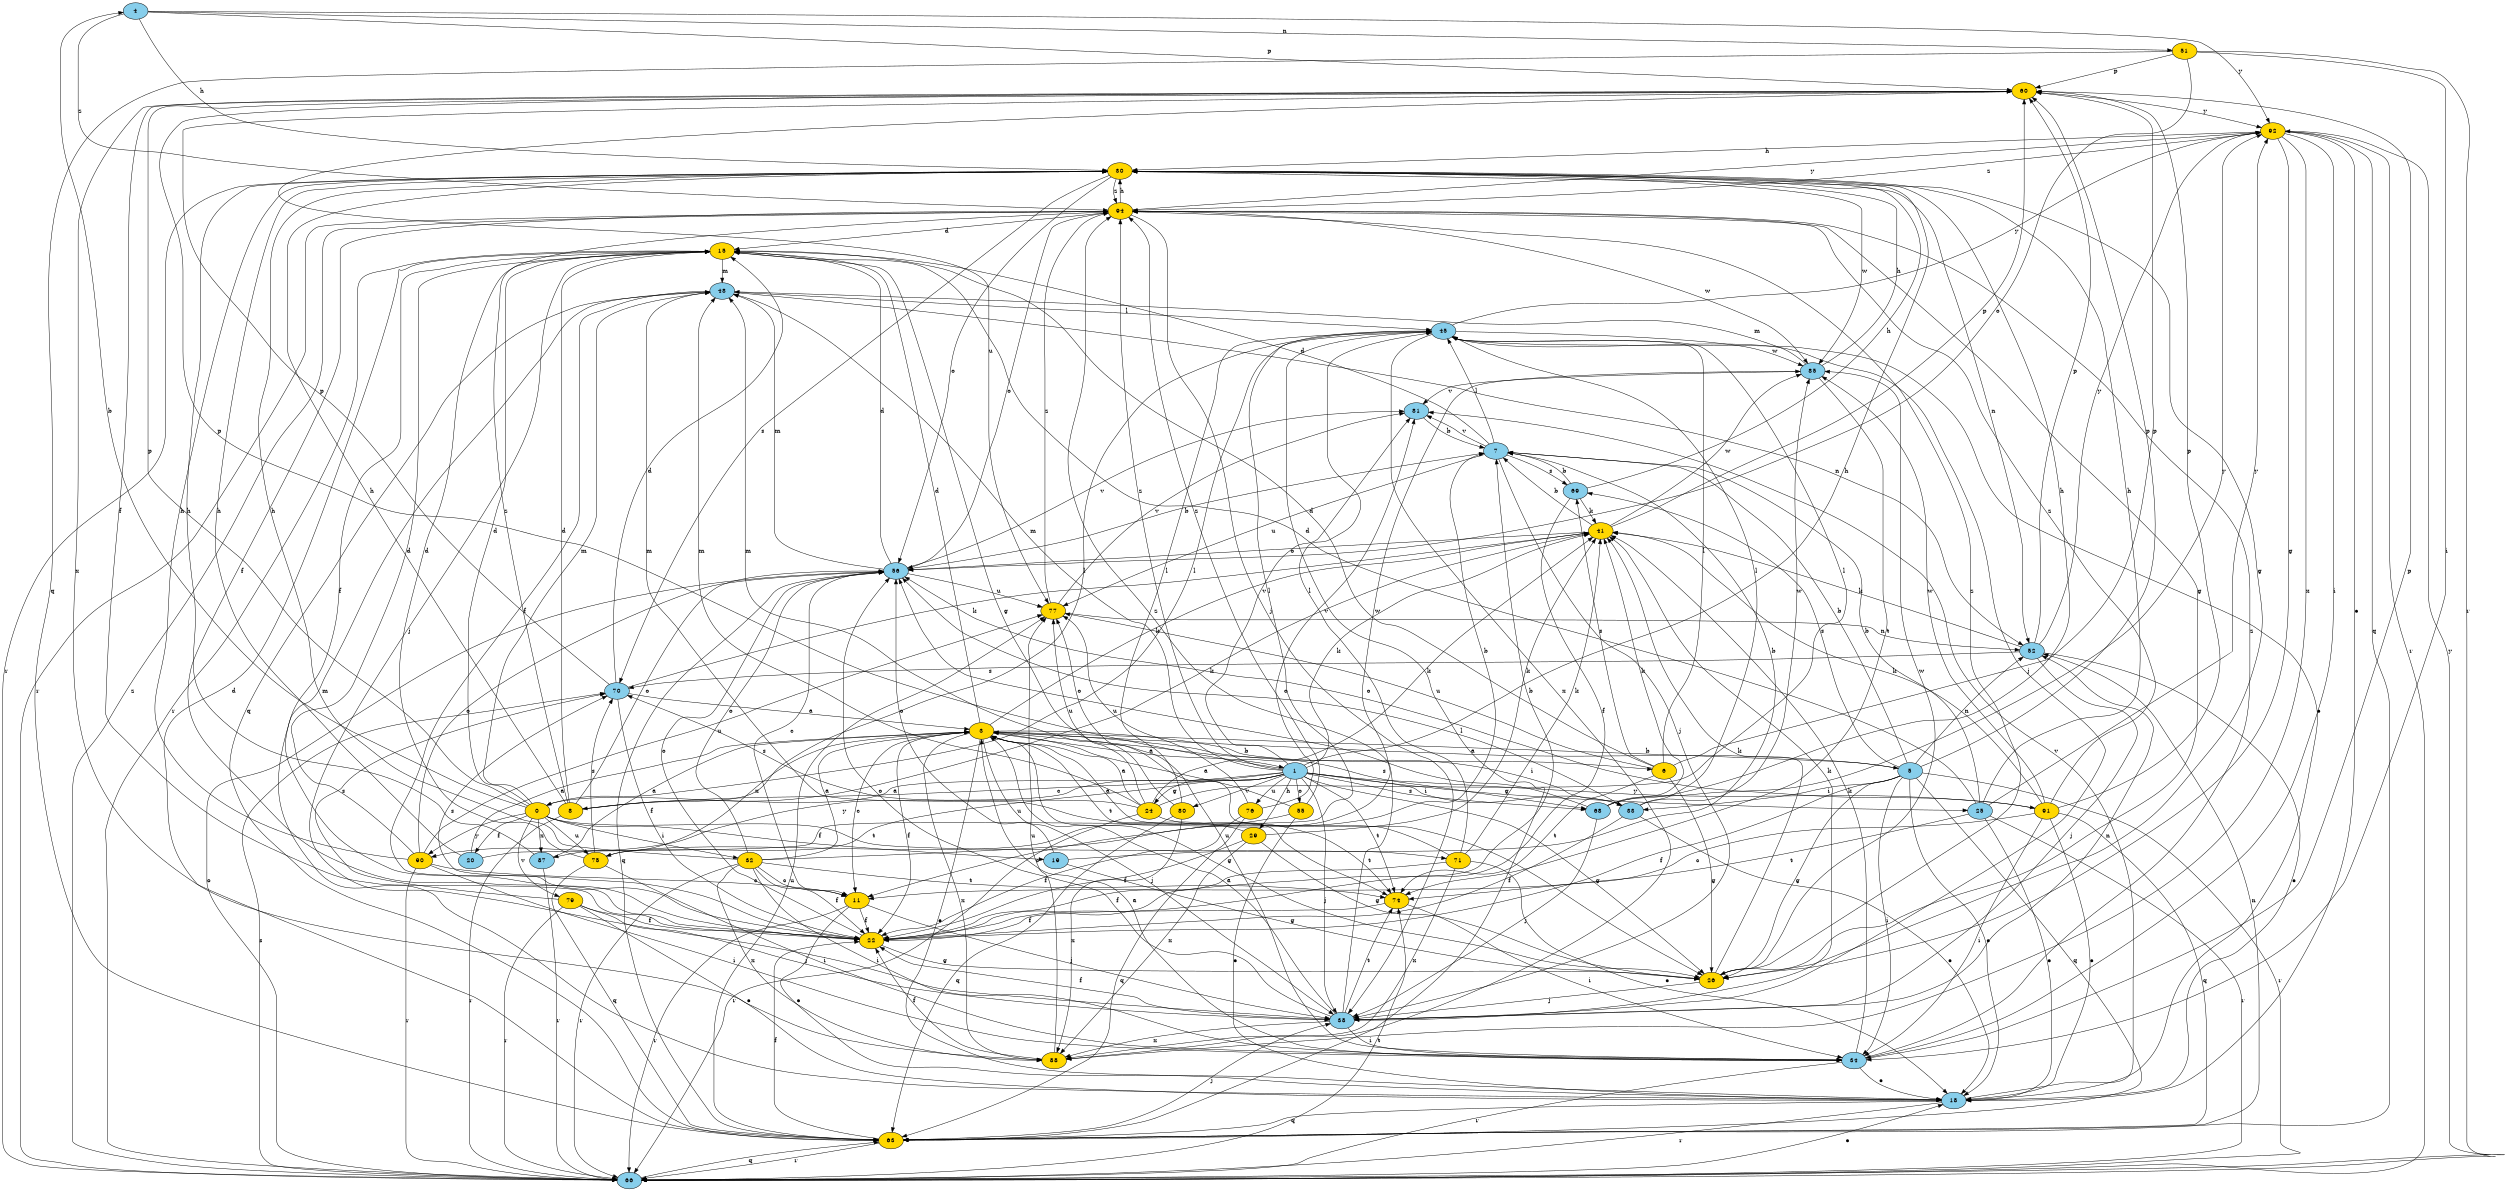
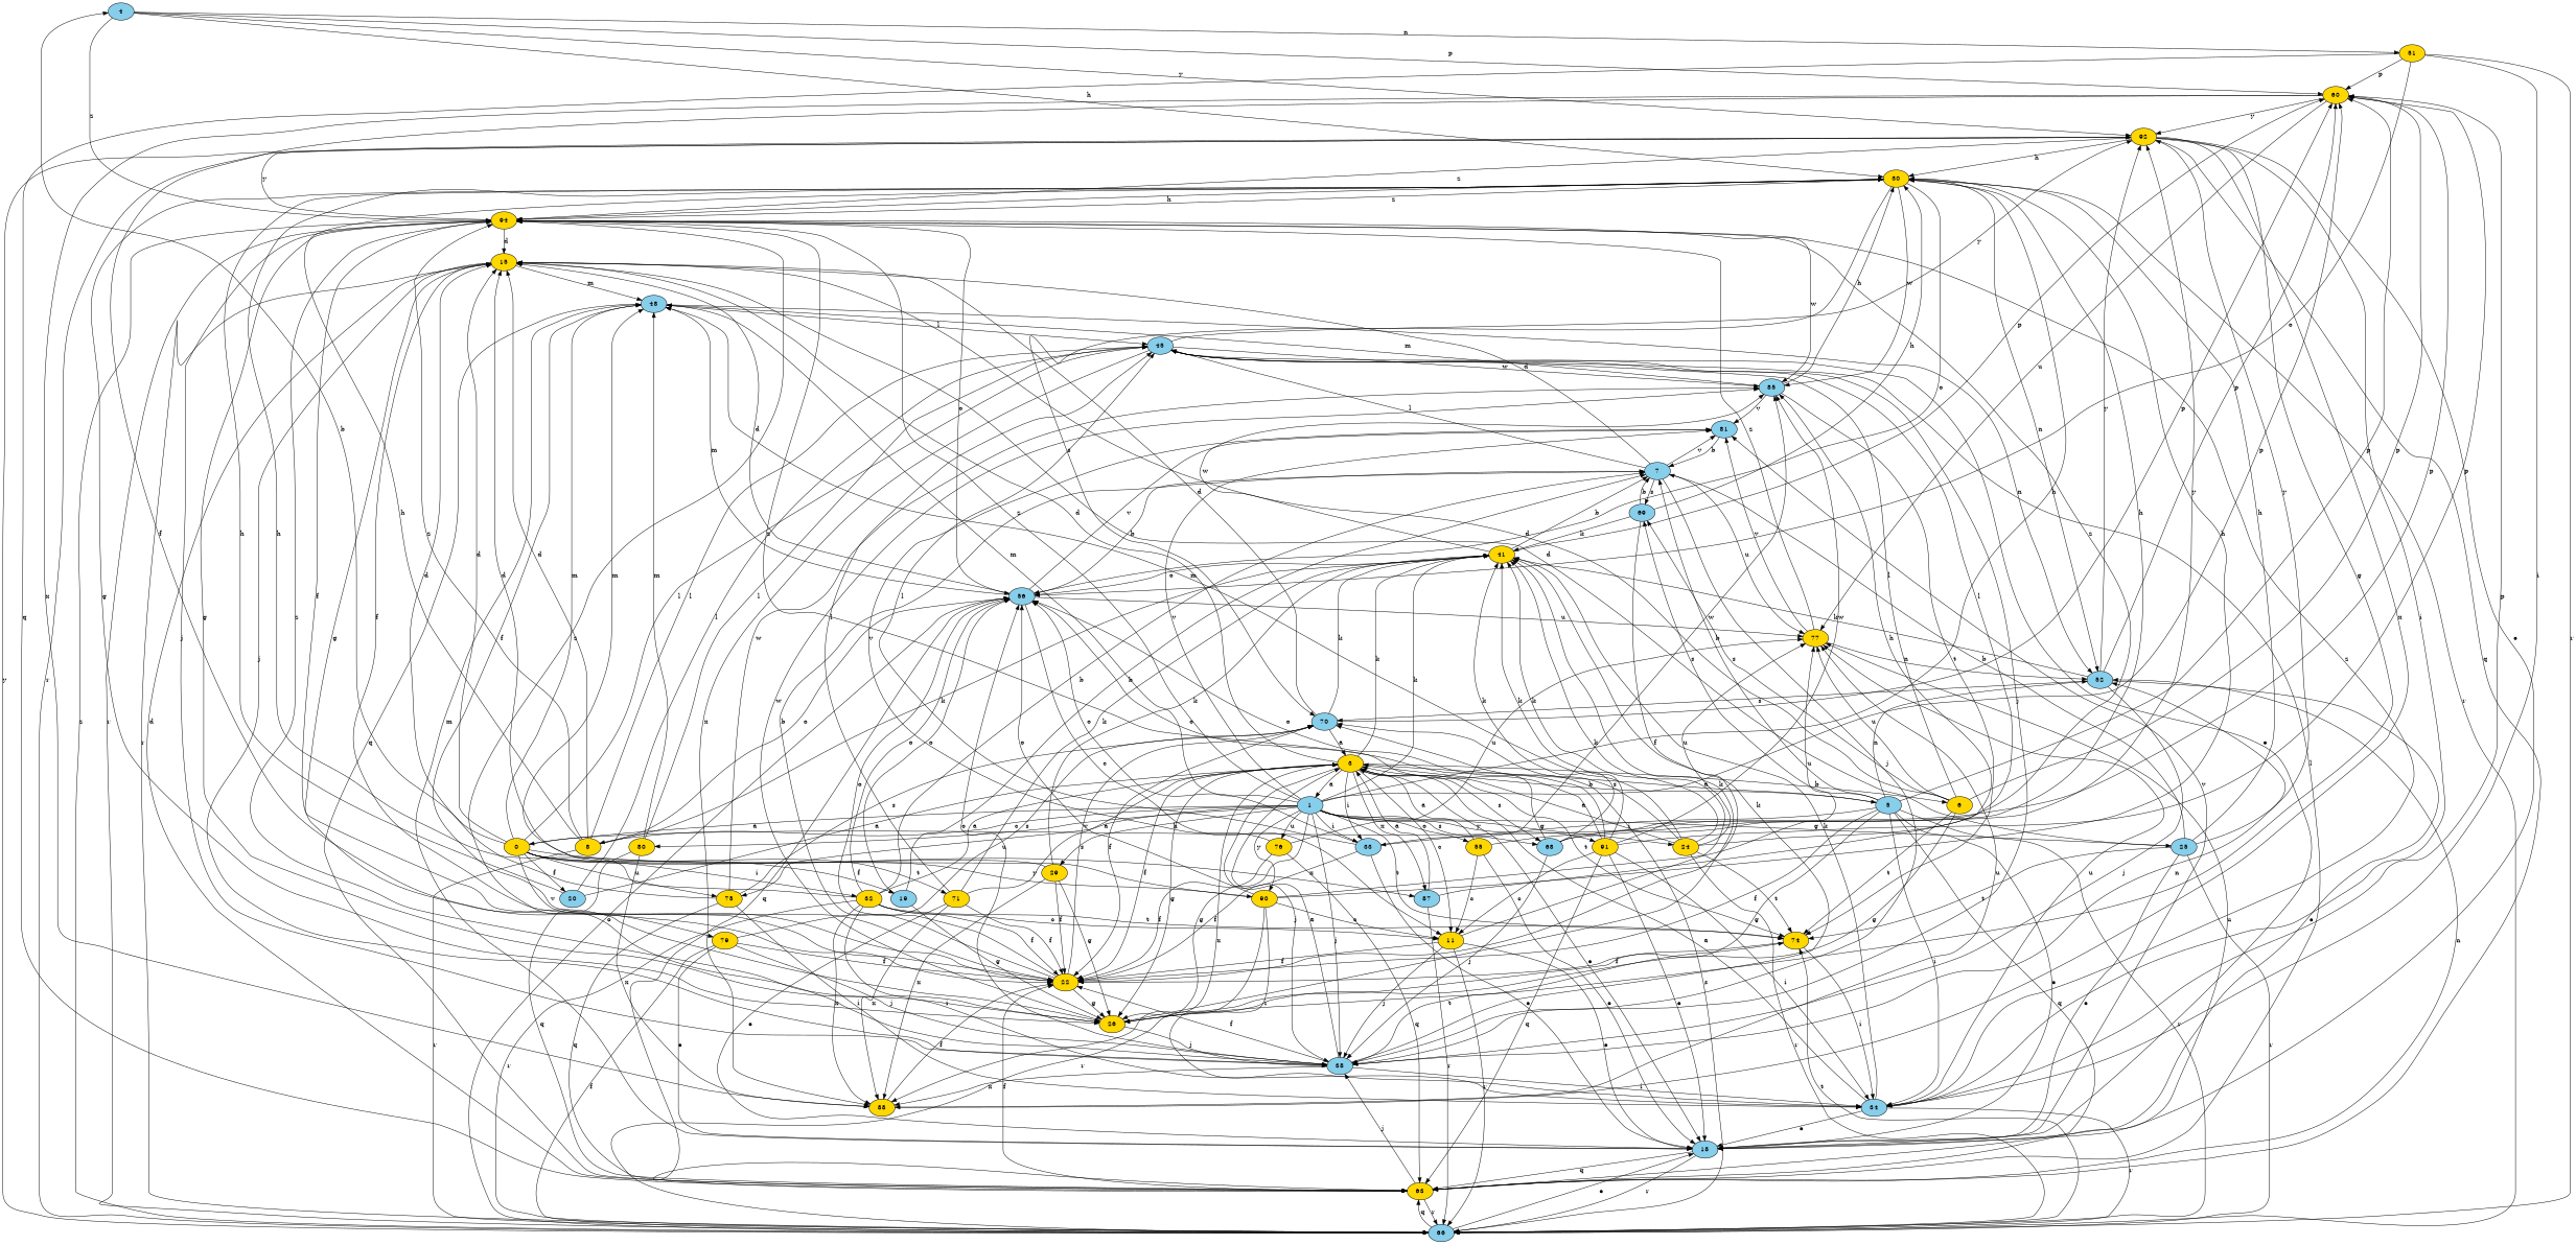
  strict digraph {
    node [fillcolor=gold style=filled]
    4 [fillcolor=skyblue]
    0
    15
    19 [fillcolor=skyblue]
    20 [fillcolor=skyblue]
    32
    45 [fillcolor=skyblue]
    48 [fillcolor=skyblue]
    60
    71
    75
    79
    87 [fillcolor=skyblue]
    90
    30
    n16 [label=94]
    51
    92
    26
    38 [fillcolor=skyblue]
    22
    66 [fillcolor=skyblue]
    7 [fillcolor=skyblue]
    56 [fillcolor=skyblue]
    3
    74
    11
    88
    34 [fillcolor=skyblue]
    18 [fillcolor=skyblue]
    85 [fillcolor=skyblue]
    52 [fillcolor=skyblue]
    63
    77
    41
    70 [fillcolor=skyblue]
    1 [fillcolor=skyblue]
    8
    24
    25 [fillcolor=skyblue]
    29
    33 [fillcolor=skyblue]
    55
    68 [fillcolor=skyblue]
    76
    80
    81 [fillcolor=skyblue]
    91
    5 [fillcolor=skyblue]
    6
    69 [fillcolor=skyblue]
    4 -> 60 [label=p]
    4 -> 30 [label=h]
    4 -> n16 [label=z]
    4 -> 51 [label=n]
    4 -> 92 [label=y]
    0 -> 4 [label=b]
    0 -> 15 [label=d]
    0 -> 19 [label=f]
    0 -> 20 [label=f]
    0 -> 32 [label=i]
    0 -> 45 [label=l]
    0 -> 48 [label=m]
    0 -> 60 [label=p]
    0 -> 71 [label=t]
    0 -> 75 [label=u]
    0 -> 79 [label=v]
    0 -> 87 [label=x]
    0 -> 90 [label=y]
    15 -> 48 [label=m]
    15 -> 26 [label=g]
    15 -> 38 [label=j]
    15 -> 22 [label=f]
    15 -> 66 [label=r]
    19 -> 26 [label=g]
    19 -> 7 [label=b]
    19 -> 56 [label=o]
    20 -> 45 [label=l]
    20 -> 30 [label=h]
    20 -> 3 [label=a]
    32 -> 30 [label=h]
    32 -> 22 [label=f]
    32 -> 66 [label=r]
    32 -> 7 [label=b]
    32 -> 56 [label=o]
    32 -> 3 [label=a]
    32 -> 74 [label=t]
    32 -> 11 [label=c]
    32 -> 88 [label=x]
    32 -> 34 [label=i]
    45 -> 92 [label=y]
    45 -> 38 [label=j]
    45 -> 88 [label=x]
    45 -> 18 [label=e]
    45 -> 85 [label=w]
    48 -> 45 [label=l]
    48 -> 22 [label=f]
    48 -> 52 [label=n]
    48 -> 63 [label=q]
    60 -> 92 [label=y]
    60 -> 22 [label=f]
    60 -> 88 [label=x]
    60 -> 77 [label=u]
    71 -> 45 [label=l]
    71 -> 22 [label=f]
    71 -> 3 [label=a]
    71 -> 88 [label=x]
    71 -> 18 [label=e]
    71 -> 41 [label=k]
    75 -> 15 [label=d]
    75 -> 34 [label=i]
    75 -> 85 [label=w]
    75 -> 63 [label=q]
    75 -> 70 [label=s]
    79 -> 38 [label=j]
    79 -> 22 [label=f]
-   79 -> 66 [label=r]
+   79 -> 66 [label=f]
    79 -> 18 [label=e]
    79 -> 70 [label=s]
-   87 -> 30 [label=h]
+   87 -> 85 [label=h]
    87 -> 66 [label=r]
    87 -> 3 [label=a]
    90 -> 15 [label=d]
    90 -> 30 [label=h]
    90 -> 66 [label=r]
    90 -> 56 [label=o]
    90 -> 11 [label=c]
    90 -> 34 [label=i]
    90 -> 77 [label=u]
    30 -> n16 [label=z]
    30 -> 26 [label=g]
    30 -> 66 [label=r]
    30 -> 56 [label=o]
    30 -> 85 [label=w]
    30 -> 52 [label=n]
    30 -> 70 [label=s]
    n16 -> 15 [label=d]
    n16 -> 30 [label=h]
    n16 -> 92 [label=y]
    n16 -> 26 [label=g]
    n16 -> 38 [label=j]
    n16 -> 22 [label=f]
    n16 -> 66 [label=r]
    n16 -> 56 [label=o]
    n16 -> 85 [label=w]
    51 -> 60 [label=p]
    51 -> 66 [label=r]
    51 -> 56 [label=o]
    51 -> 34 [label=i]
    51 -> 63 [label=q]
    92 -> 30 [label=h]
    92 -> n16 [label=z]
    92 -> 26 [label=g]
    92 -> 66 [label=r]
    92 -> 88 [label=x]
    92 -> 34 [label=i]
    92 -> 18 [label=e]
    92 -> 63 [label=q]
    26 -> n16 [label=z]
    26 -> 38 [label=j]
    26 -> 85 [label=w]
    26 -> 41 [label=k]
    38 -> n16 [label=z]
    38 -> 22 [label=f]
    38 -> 56 [label=o]
    38 -> 3 [label=a]
    38 -> 74 [label=t]
    38 -> 88 [label=x]
    38 -> 34 [label=i]
    38 -> 52 [label=n]
    38 -> 41 [label=k]
    22 -> 26 [label=g]
    22 -> 7 [label=b]
    22 -> 56 [label=o]
    22 -> 70 [label=s]
    66 -> n16 [label=z]
    66 -> 92 [label=y]
    66 -> 56 [label=o]
    66 -> 74 [label=t]
    66 -> 18 [label=e]
    66 -> 63 [label=q]
    66 -> 70 [label=s]
    7 -> 15 [label=d]
    7 -> 45 [label=l]
    7 -> 38 [label=j]
    7 -> 77 [label=u]
    7 -> 81 [label=v]
    7 -> 69 [label=s]
    56 -> 15 [label=d]
    56 -> 48 [label=m]
    56 -> 7 [label=b]
    56 -> 11 [label=c]
    56 -> 63 [label=q]
    56 -> 77 [label=u]
    56 -> 81 [label=v]
    3 -> 15 [label=d]
    3 -> 87 [label=x]
    3 -> 26 [label=g]
    3 -> 38 [label=j]
    3 -> 22 [label=f]
    3 -> 74 [label=t]
    3 -> 11 [label=c]
    3 -> 88 [label=x]
    3 -> 18 [label=e]
    3 -> 41 [label=k]
    3 -> 1 [label=a]
    3 -> 33 [label=i]
    3 -> 68 [label=s]
    3 -> 5 [label=b]
    3 -> 6 [label=b]
    74 -> 22 [label=f]
    74 -> 34 [label=i]
    11 -> 38 [label=j]
    11 -> 22 [label=f]
    11 -> 66 [label=r]
    11 -> 18 [label=e]
+   11 -> 41 [label=k]
    88 -> 22 [label=f]
    88 -> 77 [label=u]
    34 -> 60 [label=p]
    34 -> n16 [label=z]
    34 -> 66 [label=r]
    34 -> 3 [label=a]
    34 -> 18 [label=e]
    34 -> 77 [label=u]
    34 -> 41 [label=k]
    18 -> 48 [label=m]
    18 -> 66 [label=r]
    18 -> 63 [label=q]
    18 -> 81 [label=v]
    85 -> 48 [label=m]
    85 -> 30 [label=h]
    85 -> 74 [label=t]
    85 -> 81 [label=v]
    52 -> 60 [label=p]
    52 -> 92 [label=y]
    52 -> 38 [label=j]
    52 -> 18 [label=e]
    52 -> 41 [label=k]
    52 -> 70 [label=s]
    63 -> 15 [label=d]
    63 -> 45 [label=l]
    63 -> 38 [label=j]
    63 -> 22 [label=f]
    63 -> 66 [label=r]
    63 -> 52 [label=n]
    63 -> 77 [label=u]
    77 -> n16 [label=z]
    77 -> 52 [label=n]
    77 -> 81 [label=v]
    41 -> 60 [label=p]
    41 -> 7 [label=b]
    41 -> 56 [label=o]
    41 -> 85 [label=w]
    70 -> 15 [label=d]
    70 -> 60 [label=p]
    70 -> 22 [label=f]
    70 -> 3 [label=a]
    70 -> 41 [label=k]
    1 -> 0 [label=a]
    1 -> 48 [label=m]
    1 -> 60 [label=p]
    1 -> 75 [label=u]
    1 -> 90 [label=y]
    1 -> 30 [label=h]
    1 -> n16 [label=z]
    1 -> 26 [label=g]
    1 -> 38 [label=j]
    1 -> 74 [label=t]
    1 -> 41 [label=k]
    1 -> 8 [label=c]
    1 -> 24 [label=g]
    1 -> 25 [label=g]
    1 -> 29 [label=h]
    1 -> 33 [label=i]
    1 -> 55 [label=o]
    1 -> 68 [label=s]
    1 -> 76 [label=u]
    1 -> 80 [label=v]
    1 -> 81 [label=v]
    1 -> 91 [label=y]
    8 -> 15 [label=d]
    8 -> 45 [label=l]
    8 -> 30 [label=h]
    8 -> n16 [label=z]
    8 -> 66 [label=r]
    8 -> 56 [label=o]
    8 -> 41 [label=k]
    24 -> 45 [label=l]
    24 -> 48 [label=m]
    24 -> 66 [label=r]
    24 -> 3 [label=a]
    24 -> 74 [label=t]
    24 -> 77 [label=u]
    24 -> 41 [label=k]
    24 -> 70 [label=s]
    25 -> 15 [label=d]
    25 -> 30 [label=h]
    25 -> 92 [label=y]
    25 -> 66 [label=r]
    25 -> 7 [label=b]
    25 -> 74 [label=t]
    25 -> 18 [label=e]
    29 -> 48 [label=m]
    29 -> 26 [label=g]
    29 -> 22 [label=f]
    29 -> 88 [label=x]
    29 -> 41 [label=k]
    33 -> 45 [label=l]
    33 -> 22 [label=f]
    33 -> 56 [label=o]
    33 -> 18 [label=e]
    33 -> 85 [label=w]
    55 -> n16 [label=z]
    55 -> 3 [label=a]
    55 -> 11 [label=c]
    55 -> 18 [label=e]
    68 -> 30 [label=h]
    68 -> 92 [label=y]
    68 -> 38 [label=j]
    68 -> 56 [label=o]
    68 -> 41 [label=k]
    76 -> 22 [label=f]
    76 -> 63 [label=q]
    76 -> 77 [label=u]
    76 -> 81 [label=v]
    80 -> 45 [label=l]
    80 -> 48 [label=m]
    80 -> 88 [label=x]
    80 -> 63 [label=q]
    81 -> 7 [label=b]
    91 -> 60 [label=p]
    91 -> n16 [label=z]
    91 -> 56 [label=o]
    91 -> 11 [label=c]
    91 -> 34 [label=i]
    91 -> 18 [label=e]
    91 -> 85 [label=w]
    91 -> 63 [label=q]
    91 -> 41 [label=k]
    5 -> 60 [label=p]
    5 -> 26 [label=g]
    5 -> 22 [label=f]
    5 -> 66 [label=r]
    5 -> 7 [label=b]
    5 -> 3 [label=a]
    5 -> 34 [label=i]
    5 -> 18 [label=e]
    5 -> 52 [label=n]
    5 -> 63 [label=q]
    5 -> 33 [label=i]
    5 -> 69 [label=s]
    6 -> 15 [label=d]
    6 -> 45 [label=l]
    6 -> 60 [label=p]
    6 -> 26 [label=g]
    6 -> 74 [label=t]
    6 -> 77 [label=u]
    6 -> 69 [label=s]
    69 -> 30 [label=h]
    69 -> 22 [label=f]
    69 -> 7 [label=b]
    69 -> 41 [label=k]
  }
